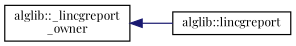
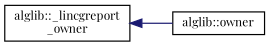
  digraph {
    rankdir=LR
    fontname="Playfair Display"
    node [color=black fillcolor=white fontname="Playfair Display" fontsize=10 shape=record style=filled]
    n1 [height=0.2 label="alglib::_lincgreport\l_owner" width=0.4]
-   n2 [height=0.2 label="alglib::lincgreport" width=0.4]
+   n2 [height=0.2 label="alglib::owner" width=0.4]
    n1 -> n2 [color=midnightblue dir=back fontname="Playfair Display" fontsize=10 labelfontname=Helvetica labelfontsize=10 style=solid]
  }
